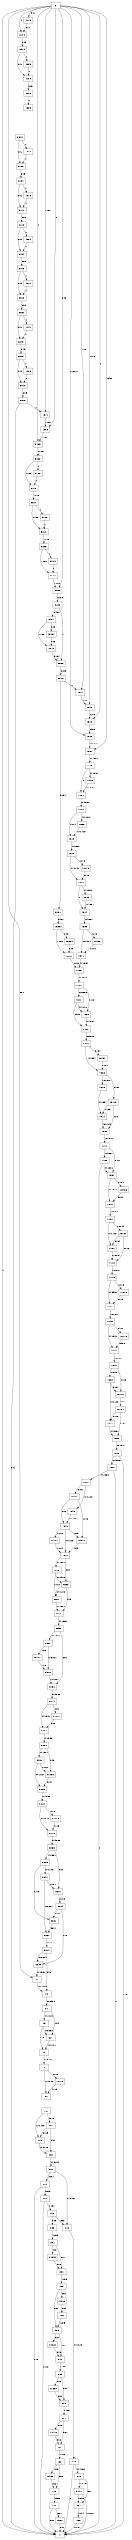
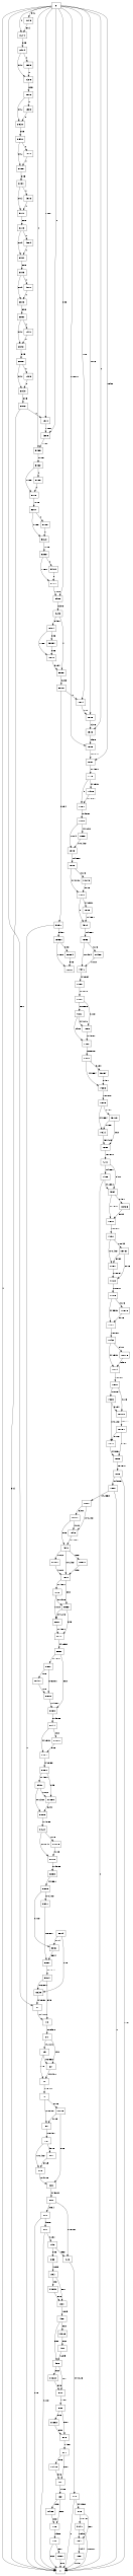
  digraph {
    fontname=Lato
    rankdir=TB
    node [fontname=Lato shape=rectangle]
    edge [fontname=Lato]
    2
    18
    36
    45
    57
    66
    71
    92
    11715
    107
    117
    128
    138
    222
    226
    243
    227
    1
    265
    240
    270
    303
    354
    381
    11323
    294
    8414
    298
    459
    11343
    495
    480
    516
    11363
    558
    579
    11383
    591
    627
    11418
    639
    660
    11438
    661
    1982
    3470
    3471
    3474
    3495
    3983
    3513
+   3540
    4009
    3579
    3600
    4029
    3631
    3666
    4063
    3669
    3701
    4094
    3795
    3828
    4126
    3852
    3873
    4146
    3910
    3948
    4183
    3963
    4366
    4385
    5235
    5239
    5269
    5708
    5327
    5348
    5728
    5390
    5411
    5748
    5490
    5493
    5494
    5559
    5515
    10831
    5565
    5604
    6524
    10532
    6525
    10556
    10854
    6563
    7200
    6590
    6596
    6665
    6686
    7475
    6779
    6813
    7508
    6999
    7020
    11478
    7041
    7528
    7053
    7074
    11498
    7221
    7236
    7252
    7257
    7272
    7308
    10637
    7320
    7344
    10648
    7352
    7416
    7455
    7537
    7561
    10730
    7636
    7657
    10736
    7663
    7675
    7696
    11568
    7743
    7764
    10770
    7826
    7838
    10779
    7862
    10791
    7880
    7888
    7907
    7922
    7943
    10877
    7946
    7967
    10917
    11627
    7985
    8003
    8006
    8042
    8051
    8057
    8138
    8078
    10416
    8144
    8186
    11117
    8192
    8204
    11138
    8225
    8249
    8270
    11675
    8300
    8315
-   8321
    8316
    8336
    8324
    8337
    8345
    8342
    0
    2 -> 18 [label=274668]
    18 -> 36 [label=275491]
    36 -> 45 [label=274668]
    36 -> 57 [label=823]
    45 -> 57 [label=273903]
    45 -> 66 [label=765]
    57 -> 66 [label=274726]
    66 -> 71 [label=275491]
    71 -> 92 [label=272828]
    71 -> 11715 [label=2663]
+   92 -> 107 [label=275491]
    11715 -> 92 [label=2663]
    107 -> 117 [label=4068]
    107 -> 128 [label=271423]
    117 -> 128 [label=3245]
-   117 -> 138 [label=823]
+   11715 -> 138 [label=823]
    128 -> 138 [label=274668]
    138 -> 222 [label=275491]
    222 -> 226 [label=4834]
    222 -> 243 [label=270657]
    226 -> 227 [label=4069]
    226 -> 1 [label=765]
    243 -> 265 [label=271240]
    227 -> 1 [label=2663]
    227 -> 240 [label=1406]
    265 -> 1 [label=1]
    265 -> 270 [label=271239]
    240 -> 243 [label=583]
    240 -> 303 [label=823]
    270 -> 294 [label=582]
    270 -> 8414 [label=270657]
    303 -> 354 [label=1405]
    354 -> 381 [label=582]
    354 -> 11323 [label=823]
    381 -> 459 [label=1405]
    11323 -> 381 [label=823]
    294 -> 298 [label=2422]
    8414 -> 1 [label=268817]
    8414 -> 294 [label=1840]
    298 -> 1 [label=1840]
    459 -> 11343 [label=823]
    459 -> 495 [label=582]
    11343 -> 480 [label=823]
    495 -> 516 [label=582]
    495 -> 11363 [label=823]
    480 -> 495 [label=1405]
    516 -> 558 [label=1405]
    11363 -> 516 [label=823]
    558 -> 579 [label=582]
    558 -> 11383 [label=823]
    579 -> 591 [label=1405]
    11383 -> 579 [label=823]
    591 -> 627 [label=582]
    591 -> 11418 [label=823]
    627 -> 639 [label=1405]
    11418 -> 627 [label=823]
    639 -> 660 [label=582]
    639 -> 11438 [label=823]
    660 -> 661 [label=1405]
    11438 -> 660 [label=823]
    661 -> 1 [label=823]
    661 -> 1982 [label=582]
    1982 -> 1 [label=582]
    3470 -> 3471 [label=324]
    3471 -> 3474 [label=325]
    3474 -> 3495 [label=324]
    3474 -> 3983 [label=1]
    3495 -> 3513 [label=325]
    3983 -> 3495 [label=1]
+   3513 -> 3540 [label=324]
    3513 -> 4009 [label=1]
+   3540 -> 3579 [label=325]
+   4009 -> 3540 [label=1]
    3579 -> 3600 [label=324]
    3579 -> 4029 [label=1]
    3600 -> 3631 [label=325]
    4029 -> 3600 [label=1]
    3631 -> 3666 [label=324]
    3631 -> 4063 [label=1]
    3666 -> 3669 [label=325]
    4063 -> 3666 [label=1]
    3669 -> 3701 [label=324]
    3669 -> 4094 [label=1]
    3701 -> 3795 [label=325]
    4094 -> 3701 [label=1]
    3795 -> 3828 [label=324]
    3795 -> 4126 [label=1]
    3828 -> 3852 [label=325]
    4126 -> 3828 [label=1]
    3852 -> 3873 [label=324]
    3852 -> 4146 [label=1]
    3873 -> 3910 [label=325]
    4146 -> 3873 [label=1]
    3910 -> 3948 [label=324]
    3910 -> 4183 [label=1]
    3948 -> 3963 [label=325]
    4183 -> 3948 [label=1]
    3963 -> 1 [label=324]
    3963 -> 4366 [label=1]
    4366 -> 4385 [label=7658]
    4385 -> 5235 [label=7659]
    5235 -> 5239 [label=7660]
    5239 -> 5269 [label=7659]
    5239 -> 5708 [label=1]
    5269 -> 5327 [label=7660]
    5708 -> 5269 [label=1]
    5327 -> 5348 [label=7659]
    5327 -> 5728 [label=1]
    5348 -> 5390 [label=7660]
    5728 -> 5348 [label=1]
    5390 -> 5411 [label=7659]
    5390 -> 5748 [label=1]
    5411 -> 5490 [label=7660]
    5748 -> 5411 [label=1]
    5490 -> 5493 [label=8483]
    5493 -> 5494 [label=8482]
    5493 -> 5559 [label=1]
    5494 -> 5515 [label=7659]
    5494 -> 10831 [label=823]
    5559 -> 5565 [label=8483]
    5515 -> 5559 [label=8482]
    10831 -> 5515 [label=823]
    5565 -> 5604 [label=8482]
    5565 -> 6524 [label=1]
+   5604 -> 1 [label=1]
    5604 -> 10532 [label=8481]
    6524 -> 6525 [label=766]
    10532 -> 10556 [label=7658]
    10532 -> 10854 [label=823]
    6525 -> 6563 [label=3429]
-   10556 -> 7200 [label=8481]
    10854 -> 10556 [label=823]
    6563 -> 6590 [label=3430]
    7200 -> 7221 [label=282568]
    6590 -> 6596 [label=272247]
    6596 -> 6665 [label=274087]
    6665 -> 6686 [label=1]
    6665 -> 7475 [label=274086]
    6686 -> 6779 [label=274087]
    7475 -> 6686 [label=274086]
    6779 -> 6813 [label=2664]
    6779 -> 7508 [label=271423]
    6813 -> 6999 [label=274087]
    7508 -> 6813 [label=271423]
    6999 -> 7020 [label=271424]
    6999 -> 11478 [label=2663]
    7020 -> 7041 [label=1]
    7020 -> 7528 [label=274086]
    11478 -> 7020 [label=2663]
    7041 -> 7053 [label=274087]
    7528 -> 7041 [label=274086]
    7053 -> 7074 [label=271424]
    7053 -> 11498 [label=2663]
    7074 -> 7200 [label=274087]
    11498 -> 7074 [label=2663]
    7221 -> 7236 [label=279905]
    7221 -> 7252 [label=2663]
    7236 -> 7252 [label=271424]
    7236 -> 7257 [label=8481]
    7252 -> 7257 [label=274087]
    7257 -> 7272 [label=282568]
    7272 -> 7308 [label=274087]
    7272 -> 10637 [label=8481]
    7308 -> 7320 [label=282568]
    10637 -> 7308 [label=8481]
    7320 -> 7344 [label=274087]
-   7308 -> 10648 [label=8481]
+   7320 -> 10648 [label=8481]
    7344 -> 7352 [label=281745]
    10648 -> 7344 [label=7658]
    10648 -> 7352 [label=823]
    7352 -> 7416 [label=282568]
    7416 -> 7455 [label=274087]
    7416 -> 7537 [label=8481]
    7455 -> 1 [label=1]
    7455 -> 7537 [label=274086]
    7537 -> 7561 [label=274086]
    7537 -> 10730 [label=8481]
    7561 -> 7636 [label=282567]
    10730 -> 7561 [label=8481]
    7636 -> 7657 [label=271423]
    7636 -> 10736 [label=11144]
    7657 -> 7663 [label=279904]
    10736 -> 7657 [label=8481]
    10736 -> 7663 [label=2663]
    7663 -> 7675 [label=282567]
    7675 -> 7696 [label=279904]
    7675 -> 11568 [label=2663]
    7696 -> 7743 [label=282567]
    11568 -> 7696 [label=2663]
    7743 -> 7764 [label=274086]
    7743 -> 10770 [label=8481]
    7764 -> 7826 [label=282567]
    10770 -> 7764 [label=8481]
    7826 -> 7838 [label=279904]
    7826 -> 10779 [label=2663]
    7838 -> 10779 [label=8481]
    7838 -> 7862 [label=271423]
    10779 -> 10791 [label=11144]
    7862 -> 7880 [label=274086]
    10791 -> 7862 [label=2663]
    10791 -> 7880 [label=8481]
    7880 -> 7888 [label=282567]
    7888 -> 1 [label=7657]
    7888 -> 7907 [label=274910]
    7907 -> 1 [label=1]
    7907 -> 7922 [label=274909]
    7922 -> 7943 [label=271423]
    7922 -> 10877 [label=3486]
    7943 -> 7946 [label=274086]
-   10877 -> 10917 [label=2663]
+   10877 -> 7943 [label=2663]
    10877 -> 7946 [label=823]
    7946 -> 7967 [label=271423]
    7946 -> 10917 [label=823]
    7946 -> 11627 [label=2663]
    7967 -> 7985 [label=274086]
    7967 -> 8003 [label=823]
    10917 -> 7967 [label=823]
    11627 -> 7967 [label=2663]
    7985 -> 8003 [label=271423]
    7985 -> 8006 [label=2663]
    8003 -> 8006 [label=271423]
    8003 -> 8042 [label=823]
    8006 -> 8042 [label=274086]
    8042 -> 8051 [label=274909]
    8051 -> 8057 [label=274086]
    8051 -> 8138 [label=823]
    8057 -> 8078 [label=273321]
    8057 -> 10416 [label=765]
    8138 -> 8144 [label=274909]
    8078 -> 8138 [label=274086]
    10416 -> 8078 [label=765]
    8144 -> 8186 [label=274086]
    8144 -> 11117 [label=823]
    8186 -> 8192 [label=274909]
    11117 -> 8186 [label=823]
    8192 -> 8204 [label=274086]
    8192 -> 11138 [label=823]
    8204 -> 11138 [label=2663]
    8204 -> 8225 [label=271423]
    11138 -> 8225 [label=3486]
    8225 -> 8249 [label=274909]
    8249 -> 8270 [label=272246]
    8249 -> 11675 [label=2660]
    8270 -> 8300 [label=274909]
    11675 -> 8270 [label=2663]
    8300 -> 8315 [label=274086]
-   8300 -> 8321 [label=823]
    8315 -> 8316 [label=271423]
    8315 -> 8336 [label=2663]
-   8321 -> 8324 [label=3429]
-   8316 -> 8321 [label=2606]
    8316 -> 8337 [label=268817]
    8336 -> 8337 [label=5327]
    8324 -> 8336 [label=2664]
    8324 -> 8345 [label=765]
    8337 -> 8342 [label=274144]
    8345 -> 2 [label=274086]
    8342 -> 18 [label=823]
    8342 -> 8345 [label=273321]
    0 -> 2 [label=582]
    0 -> 1 [label=1]
    0 -> 3470 [label=324]
    0 -> 3471 [label=1]
    0 -> 4366 [label=7657]
    0 -> 4385 [label=1]
    0 -> 5235 [label=1]
    0 -> 5490 [label=823]
    0 -> 6524 [label=765]
    0 -> 6525 [label=2663]
    0 -> 6563 [label=1]
    0 -> 6590 [label=268817]
    0 -> 6596 [label=1840]
  }
